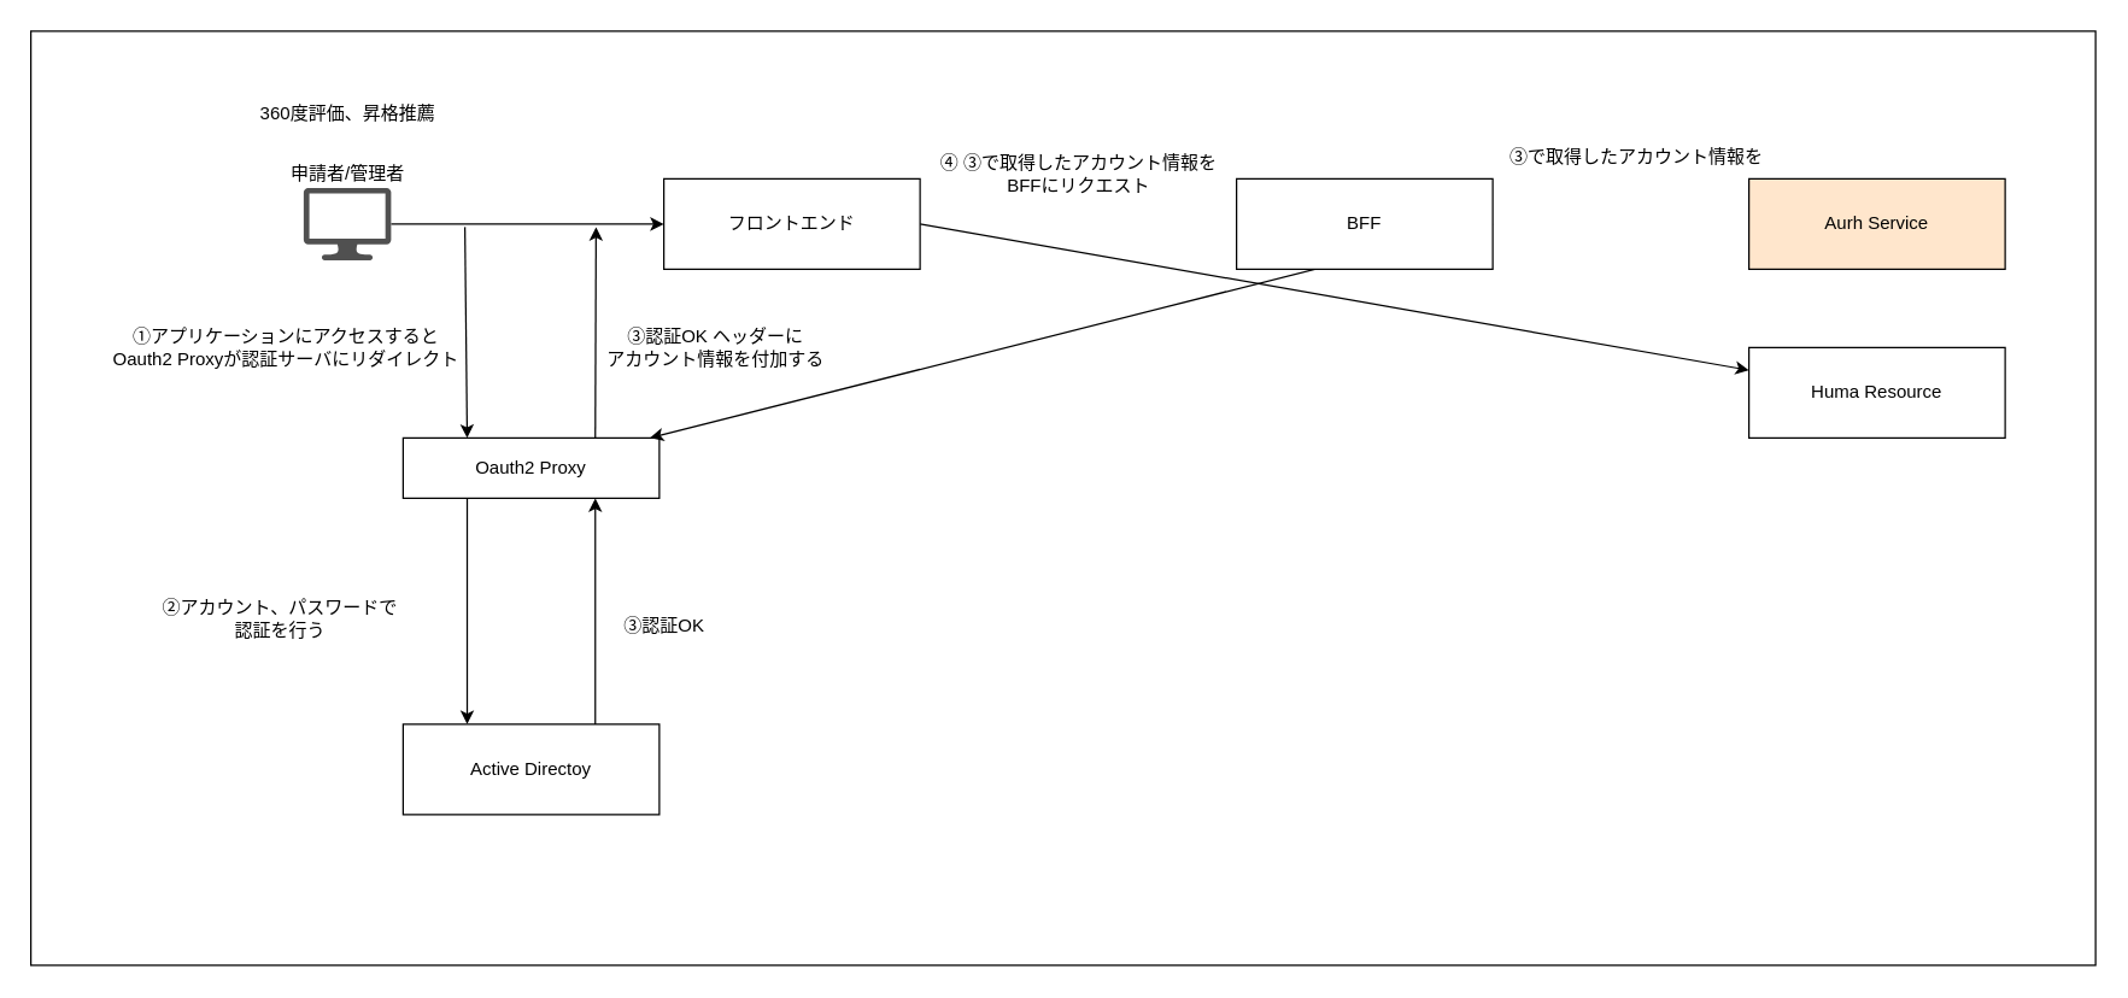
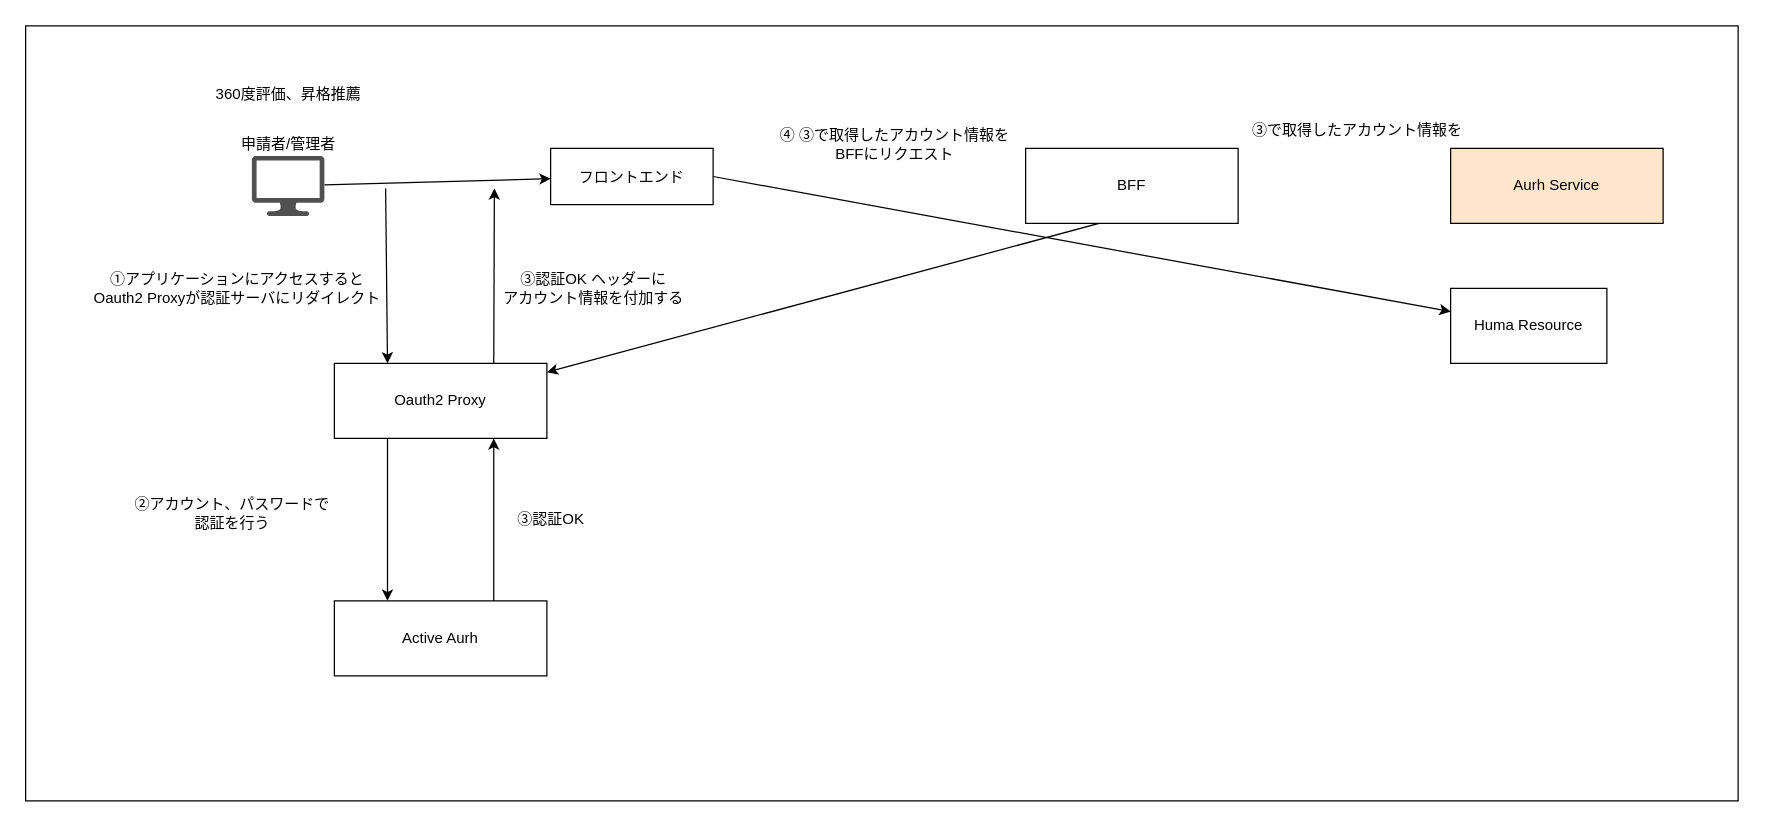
  <mxCell id="0" />
  <mxCell id="1" parent="0" />
  <mxCell id="2" value="" style="rounded=0;whiteSpace=wrap;html=1;" vertex="1" parent="1"><mxGeometry x="20" y="20" width="1370" height="620" as="geometry" /></mxCell>
  <mxCell id="3" style="edgeStyle=none;html=1;" edge="1" parent="1" source="4" target="13"><mxGeometry relative="1" as="geometry" /></mxCell>
  <mxCell id="4" value="" style="sketch=0;pointerEvents=1;shadow=0;dashed=0;html=1;strokeColor=none;fillColor=#505050;labelPosition=center;verticalLabelPosition=bottom;verticalAlign=top;outlineConnect=0;align=center;shape=mxgraph.office.devices.lcd_monitor;" vertex="1" parent="1"><mxGeometry x="201" y="124" width="58" height="48" as="geometry" /></mxCell>
  <mxCell id="5" value="申請者/管理者" style="text;html=1;align=center;verticalAlign=middle;resizable=0;points=[];autosize=1;strokeColor=none;fillColor=none;" vertex="1" parent="1"><mxGeometry x="180" y="100" width="100" height="30" as="geometry" /></mxCell>
  <mxCell id="6" style="edgeStyle=none;html=1;entryX=0.25;entryY=0;entryDx=0;entryDy=0;" edge="1" parent="1" target="8"><mxGeometry relative="1" as="geometry"><mxPoint x="308" y="150" as="sourcePoint" /></mxGeometry></mxCell>
  <mxCell id="7" style="edgeStyle=none;html=1;entryX=0.25;entryY=0;entryDx=0;entryDy=0;exitX=0.25;exitY=1;exitDx=0;exitDy=0;" edge="1" parent="1" source="8" target="9"><mxGeometry relative="1" as="geometry" /></mxCell>
- <mxCell id="8" value="Oauth2 Proxy" style="rounded=0;whiteSpace=wrap;html=1;" vertex="1" parent="1"><mxGeometry x="267" y="290" width="170" height="40" as="geometry" /></mxCell>
- <mxCell id="9" value="Active Directoy" style="rounded=0;whiteSpace=wrap;html=1;" vertex="1" parent="1"><mxGeometry x="267" y="480" width="170" height="60" as="geometry" /></mxCell>
+ <mxCell id="8" value="Oauth2 Proxy" style="rounded=0;whiteSpace=wrap;html=1;" vertex="1" parent="1"><mxGeometry x="267" y="290" width="170" height="60" as="geometry" /></mxCell>
+ <mxCell id="9" value="Active Aurh" style="rounded=0;whiteSpace=wrap;html=1;" vertex="1" parent="1"><mxGeometry x="267" y="480" width="170" height="60" as="geometry" /></mxCell>
  <mxCell id="10" style="edgeStyle=none;html=1;exitX=1;exitY=0.5;exitDx=0;exitDy=0;" edge="1" parent="1" source="11" target="8"><mxGeometry relative="1" as="geometry" /></mxCell>
  <mxCell id="11" value="BFF" style="rounded=0;whiteSpace=wrap;html=1;" vertex="1" parent="1"><mxGeometry x="820" y="118" width="170" height="60" as="geometry" /></mxCell>
  <mxCell id="12" style="edgeStyle=none;html=1;exitX=1;exitY=0.5;exitDx=0;exitDy=0;" edge="1" parent="1" source="13" target="24"><mxGeometry relative="1" as="geometry"><mxPoint x="620" y="148" as="sourcePoint" /></mxGeometry></mxCell>
- <mxCell id="13" value="フロントエンド" style="rounded=0;whiteSpace=wrap;html=1;" vertex="1" parent="1"><mxGeometry x="440" y="118" width="170" height="60" as="geometry" /></mxCell>
+ <mxCell id="13" value="フロントエンド" style="rounded=0;whiteSpace=wrap;html=1;" vertex="1" parent="1"><mxGeometry x="440" y="118" width="130" height="45" as="geometry" /></mxCell>
  <mxCell id="14" value="Aurh Service" style="rounded=0;whiteSpace=wrap;html=1;fillColor=#ffe6cc;" vertex="1" parent="1"><mxGeometry x="1160" y="118" width="170" height="60" as="geometry" /></mxCell>
  <mxCell id="15" value="360度評価、昇格推薦" style="text;html=1;align=center;verticalAlign=middle;resizable=0;points=[];autosize=1;strokeColor=none;fillColor=none;" vertex="1" parent="1"><mxGeometry x="160" y="60" width="140" height="30" as="geometry" /></mxCell>
  <mxCell id="16" value="①アプリケーションにアクセスすると&lt;br&gt;Oauth2 Proxyが認証サーバにリダイレクト" style="text;html=1;align=center;verticalAlign=middle;resizable=0;points=[];autosize=1;strokeColor=none;fillColor=none;" vertex="1" parent="1"><mxGeometry x="64" y="210" width="250" height="40" as="geometry" /></mxCell>
  <mxCell id="17" value="②アカウント、パスワードで&lt;br&gt;認証を行う" style="text;html=1;align=center;verticalAlign=middle;resizable=0;points=[];autosize=1;strokeColor=none;fillColor=none;" vertex="1" parent="1"><mxGeometry x="95" y="390" width="180" height="40" as="geometry" /></mxCell>
  <mxCell id="18" value="③認証OK" style="text;html=1;align=center;verticalAlign=middle;resizable=0;points=[];autosize=1;strokeColor=none;fillColor=none;" vertex="1" parent="1"><mxGeometry x="400" y="400" width="80" height="30" as="geometry" /></mxCell>
  <mxCell id="19" value="" style="endArrow=classic;html=1;exitX=0.75;exitY=0;exitDx=0;exitDy=0;entryX=0.75;entryY=1;entryDx=0;entryDy=0;" edge="1" parent="1" source="9" target="8"><mxGeometry width="50" height="50" relative="1" as="geometry"><mxPoint x="620" y="290" as="sourcePoint" /><mxPoint x="670" y="240" as="targetPoint" /></mxGeometry></mxCell>
  <mxCell id="20" value="③認証OK ヘッダーに&lt;br&gt;アカウント情報を付加する" style="text;html=1;align=center;verticalAlign=middle;resizable=0;points=[];autosize=1;strokeColor=none;fillColor=none;" vertex="1" parent="1"><mxGeometry x="389" y="210" width="170" height="40" as="geometry" /></mxCell>
  <mxCell id="21" value="" style="endArrow=classic;html=1;exitX=0.75;exitY=0;exitDx=0;exitDy=0;" edge="1" parent="1" source="8"><mxGeometry width="50" height="50" relative="1" as="geometry"><mxPoint x="404.5" y="490" as="sourcePoint" /><mxPoint x="395" y="150" as="targetPoint" /></mxGeometry></mxCell>
  <mxCell id="22" value="④ ③で取得したアカウント情報を&lt;br&gt;BFFにリクエスト" style="text;html=1;align=center;verticalAlign=middle;resizable=0;points=[];autosize=1;strokeColor=none;fillColor=none;" vertex="1" parent="1"><mxGeometry x="610" y="95" width="210" height="40" as="geometry" /></mxCell>
  <mxCell id="23" value="③で取得したアカウント情報を" style="text;html=1;align=center;verticalAlign=middle;resizable=0;points=[];autosize=1;strokeColor=none;fillColor=none;" vertex="1" parent="1"><mxGeometry x="965" y="89" width="240" height="30" as="geometry" /></mxCell>
- <mxCell id="24" value="Huma Resource" style="rounded=0;whiteSpace=wrap;html=1;" vertex="1" parent="1"><mxGeometry x="1160" y="230" width="170" height="60" as="geometry" /></mxCell>
+ <mxCell id="24" value="Huma Resource" style="rounded=0;whiteSpace=wrap;html=1;" vertex="1" parent="1"><mxGeometry x="1160" y="230" width="125" height="60" as="geometry" /></mxCell>
